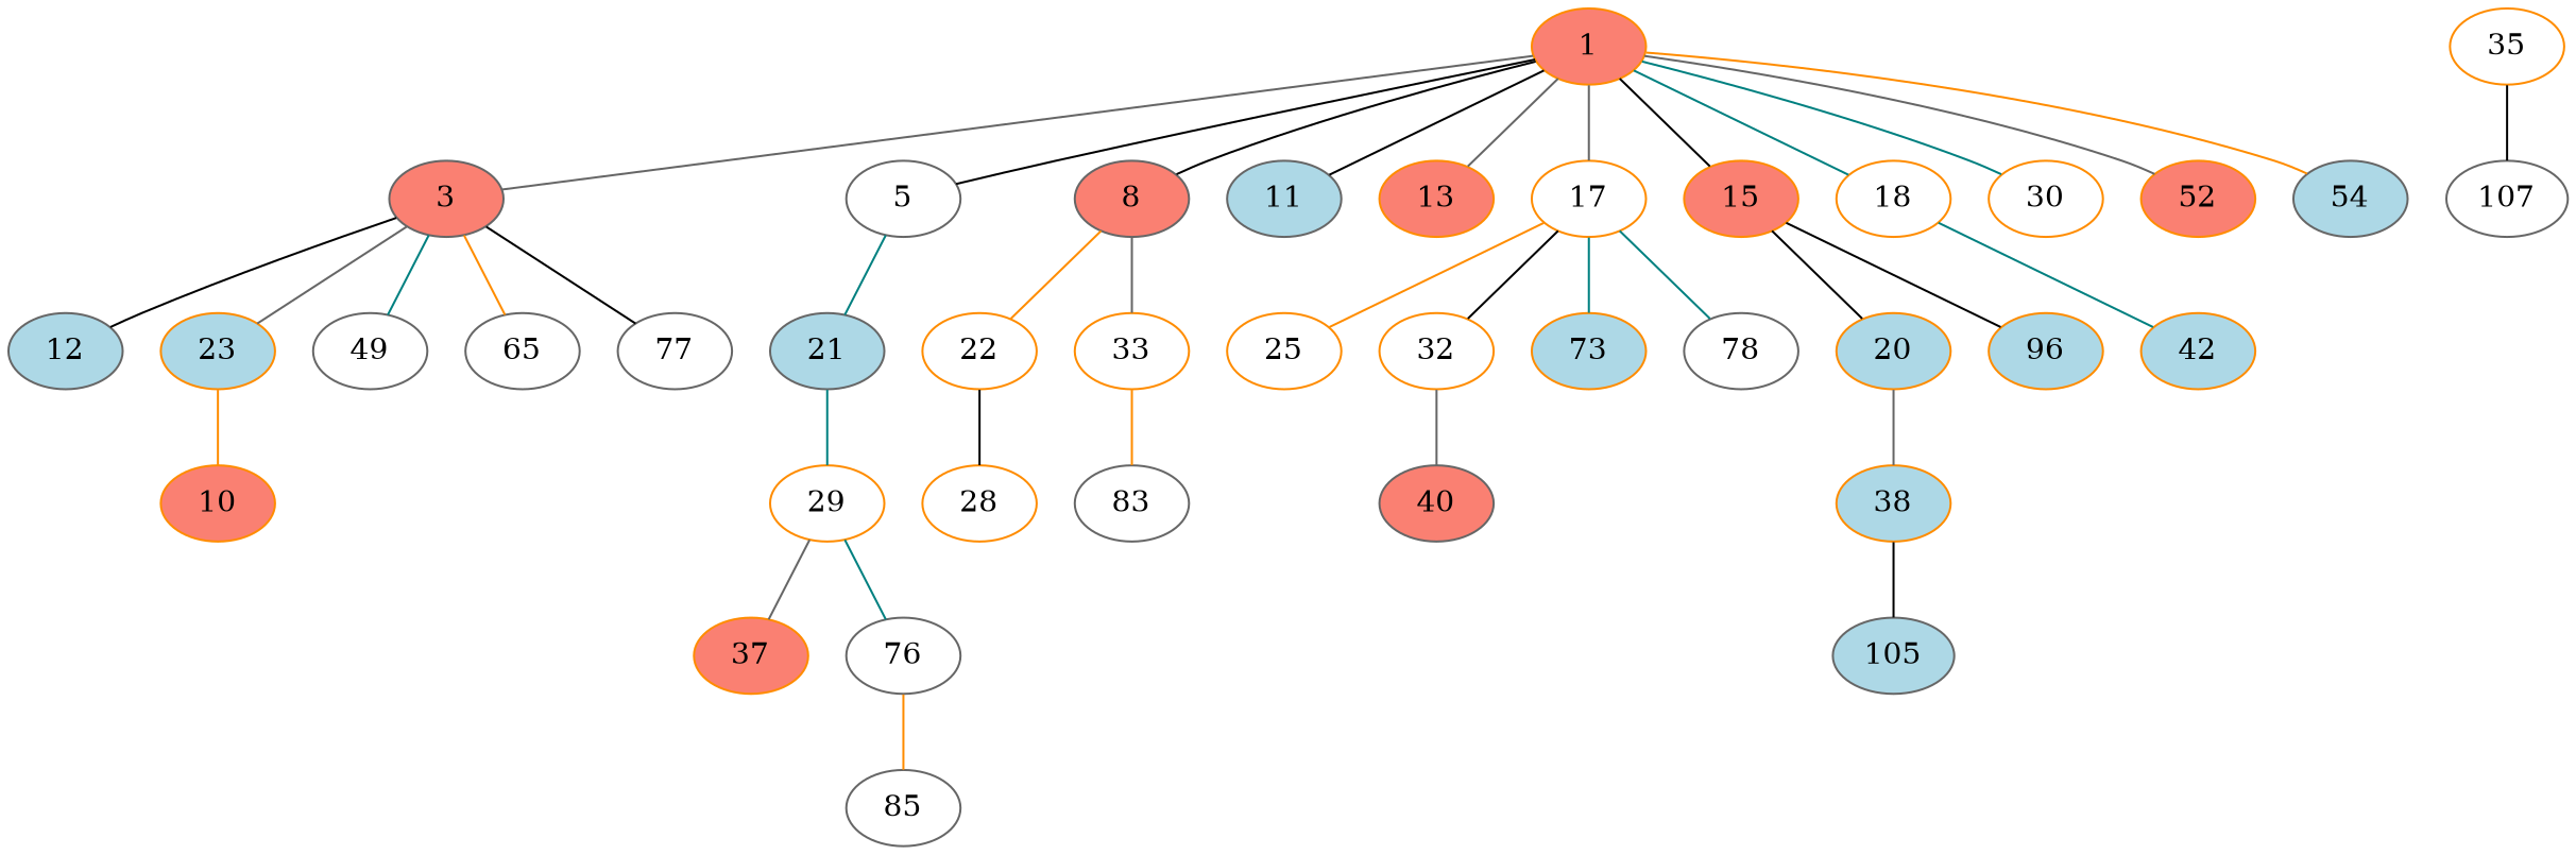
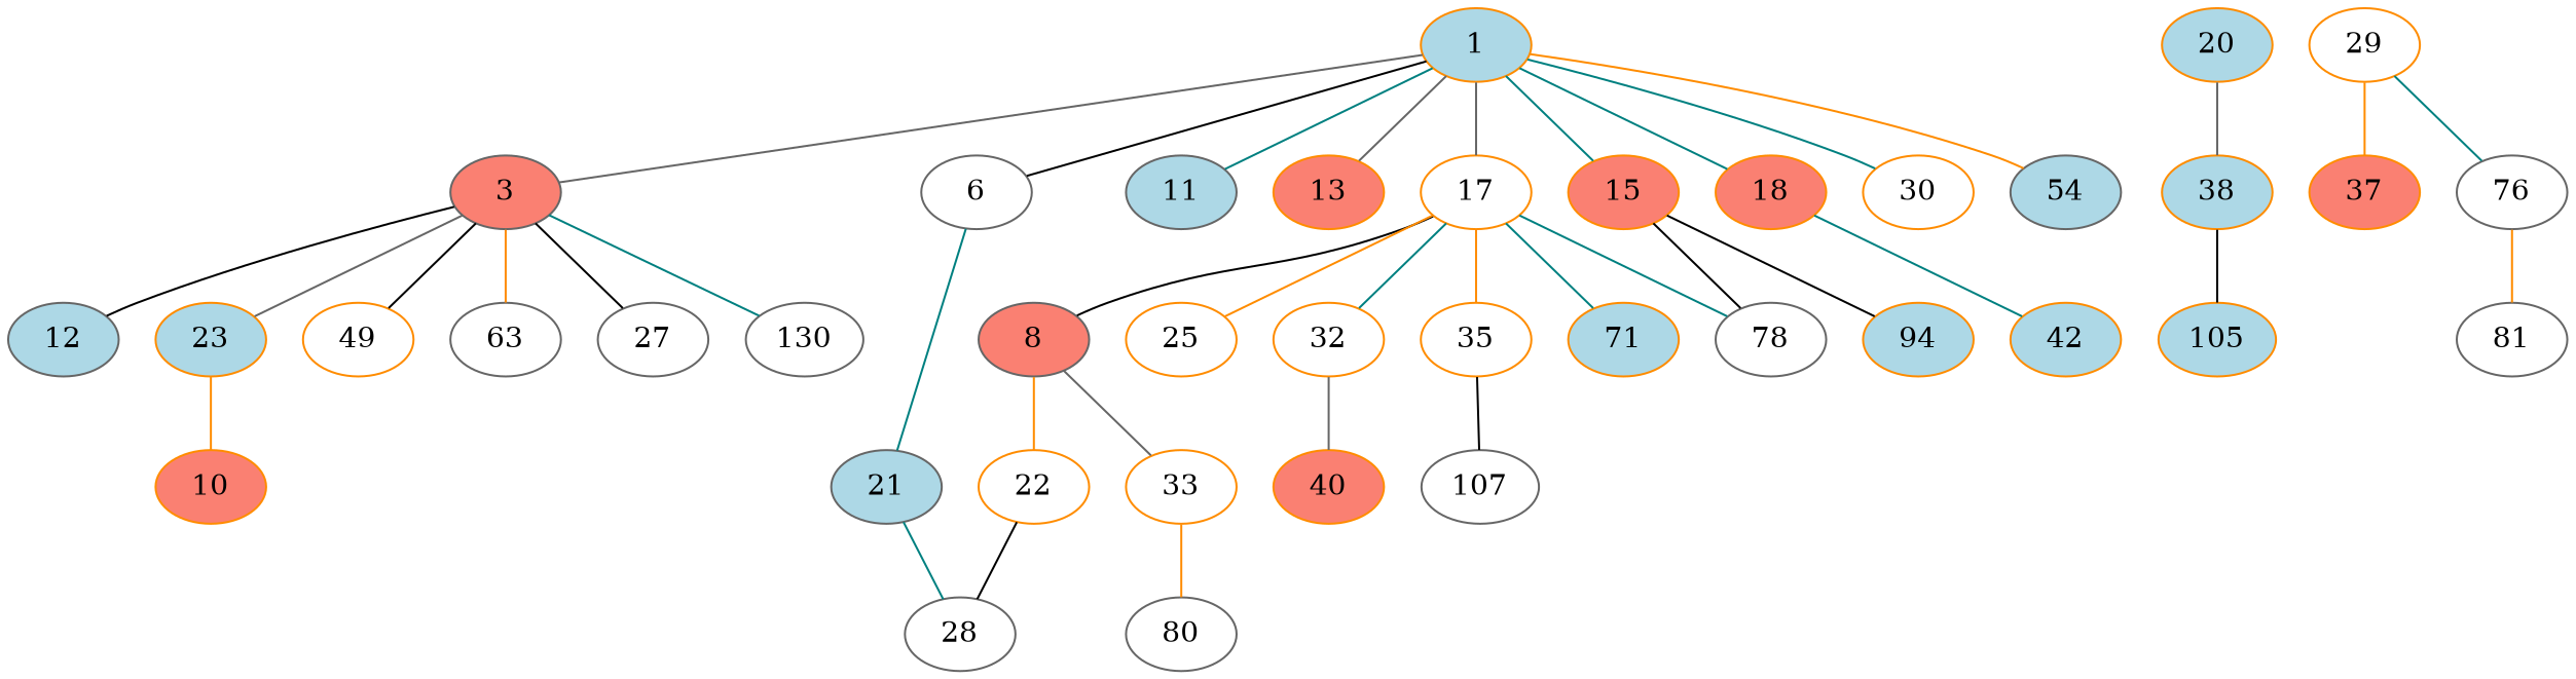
  graph {
    node [color=darkorange fillcolor=white style=filled]
    edge [color=teal]
-   1 [fillcolor=salmon super="+2"]
+   1 [fillcolor=lightblue super="+2"]
    3 [color=gray40 fillcolor=salmon super="+4+83+5+71+9+39"]
-   6 [color=gray40 super="+34+100+7" label=5]
+   6 [color=gray40 super="+34+100+7"]
    8 [color=gray40 fillcolor=salmon super="+128+17"]
    11 [color=gray40 fillcolor=lightblue super="+27"]
    13 [fillcolor=salmon super="+93+45"]
    n7 [label=17 super="+36+16"]
    15 [fillcolor=salmon super="+46+125+68"]
-   18 [super="+94"]
+   18 [fillcolor=salmon super="+94"]
    30 [super="+129"]
-   52 [fillcolor=salmon super="+88+115"]
    54 [color=gray40 fillcolor=lightblue]
    12 [color=gray40 fillcolor=lightblue super="+59"]
    23 [fillcolor=lightblue]
-   49 [color=gray40 super="+56"]
-   65 [color=gray40 super="+111"]
-   77 [color=gray40]
+   49 [super="+56"]
+   65 [color=gray40 super="+111" label=63]
+   77 [color=gray40 label=27]
+   130 [color=gray40]
    21 [color=gray40 fillcolor=lightblue]
    22
    33 [super="+79+97+89+62"]
    25 [super="+110"]
    32
    35 [super="+127+61"]
-   73 [fillcolor=lightblue]
+   73 [fillcolor=lightblue label=71]
    78 [color=gray40]
    20 [fillcolor=lightblue super="+31"]
-   96 [fillcolor=lightblue]
+   96 [fillcolor=lightblue label=94]
    42 [fillcolor=lightblue super="+48+58"]
    10 [fillcolor=salmon super="+74+63"]
    29 [super="+66+64+103"]
-   28 [super="+90"]
-   80 [color=gray40 label=83]
-   40 [color=gray40 fillcolor=salmon]
+   28 [color=gray40 super="+90"]
+   80 [color=gray40]
+   40 [fillcolor=salmon]
    107 [color=gray40]
    38 [fillcolor=lightblue super="+43+104+47"]
-   105 [color=gray40 fillcolor=lightblue super="+117"]
+   105 [fillcolor=lightblue super="+117"]
    37 [fillcolor=salmon super="+55+86"]
    76 [color=gray40 super="+87"]
-   81 [color=gray40 label=85]
+   81 [color=gray40]
    1 -- 3 [color=gray40]
    1 -- 6 [color=black]
-   1 -- 8 [color=black]
-   1 -- 11 [color=black]
+   n7 -- 8 [color=black]
+   1 -- 11
    1 -- 13 [color=gray40]
    1 -- n7 [color=gray40]
-   1 -- 15 [color=black]
+   1 -- 15
    1 -- 18
    1 -- 30
-   1 -- 52 [color=gray40]
    1 -- 54 [color=darkorange]
    3 -- 12 [color=black]
    3 -- 23 [color=gray40]
-   3 -- 49
+   3 -- 49 [color=black]
    3 -- 65 [color=darkorange]
    3 -- 77 [color=black]
+   3 -- 130
    6 -- 21
    8 -- 22 [color=darkorange]
    8 -- 33 [color=gray40]
    n7 -- 25 [color=darkorange]
-   n7 -- 32 [color=black]
+   n7 -- 32
+   n7 -- 35 [color=darkorange]
    n7 -- 73
    n7 -- 78
-   15 -- 20 [color=black]
+   15 -- 78 [color=black]
    15 -- 96 [color=black]
    18 -- 42
    23 -- 10 [color=darkorange]
-   21 -- 29
+   21 -- 28
    22 -- 28 [color=black]
    33 -- 80 [color=darkorange]
    32 -- 40 [color=gray40]
    35 -- 107 [color=black]
    20 -- 38 [color=gray40]
-   29 -- 37 [color=gray40]
+   29 -- 37 [color=darkorange]
    29 -- 76
    38 -- 105 [color=black]
    76 -- 81 [color=darkorange]
  }
